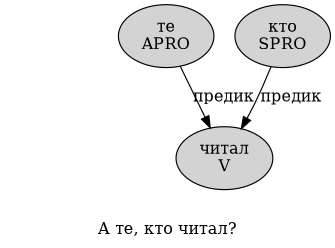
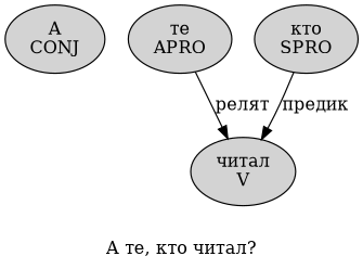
  digraph {
    label="А те, кто читал?"
    node [fillcolor=lightgray penwidth=1 shape=ellipse style=filled]
+   n1 [label="А\nCONJ"]
    n2 [label="те\nAPRO"]
    n3 [label="читал\nV"]
    n4 [label="кто\nSPRO"]
-   n2 -> n3 [label="предик"]
+   n2 -> n3 [label="релят"]
    n4 -> n3 [label="предик"]
  }
